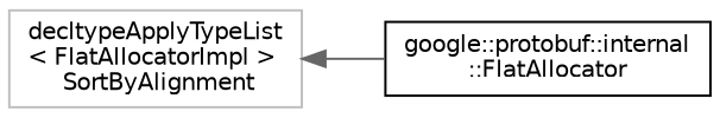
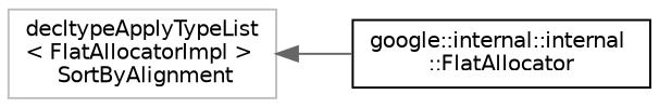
  digraph {
    rankdir=LR
    node [fillcolor=white fontname=Helvetica fontsize=10 shape=record style=filled]
    n1 [color=grey75 height=0.2 label="decltypeApplyTypeList\l\< FlatAllocatorImpl \>\l SortByAlignment" width=0.4]
-   n2 [color=black height=0.2 label="google::protobuf::internal\l::FlatAllocator" width=0.4]
+   n2 [color=black height=0.2 label="google::internal::internal\l::FlatAllocator" width=0.4]
    n1 -> n2 [color=gray40 dir=back fontname=Helvetica fontsize=10 labelfontname=Helvetica labelfontsize=10 style=solid]
  }
